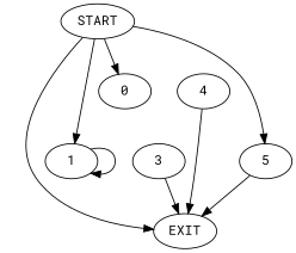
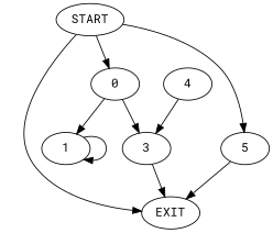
  digraph {
    fontname="Roboto Mono"
    node [fontname="Roboto Mono"]
    edge [fontname="Roboto Mono"]
    n1 [label=START]
    1
    n3 [label=0]
    5
    n5 [label=EXIT]
    3
    4
-   n1 -> 1
+   n3 -> 1
    n1 -> n3
    n1 -> 5
    n1 -> n5
    1 -> 1
+   n3 -> 3
    5 -> n5
    3 -> n5
-   4 -> n5
+   4 -> 3
  }
